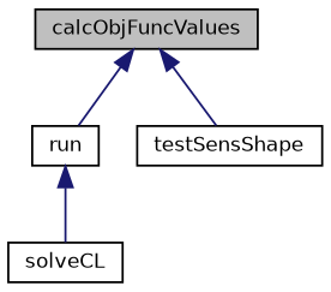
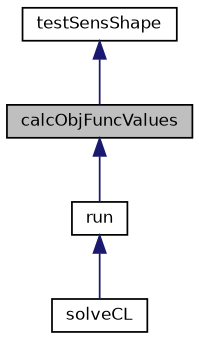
  digraph {
    rankdir=TB
    node [color=black fontname=Helvetica fontsize=10 shape=record]
    edge [color=midnightblue dir=back fontname=Helvetica fontsize=10 labelfontname=Helvetica labelfontsize=10 style=solid]
    n1 [fillcolor=grey75 fontcolor=black height=0.2 label=calcObjFuncValues style=filled width=0.4]
    n2 [height=0.2 label=run width=0.4]
    n3 [height=0.2 label=testSensShape width=0.4]
    n4 [height=0.2 label=solveCL width=0.4]
    n1 -> n2
-   n1 -> n3
+   n3 -> n1
    n2 -> n4
  }
